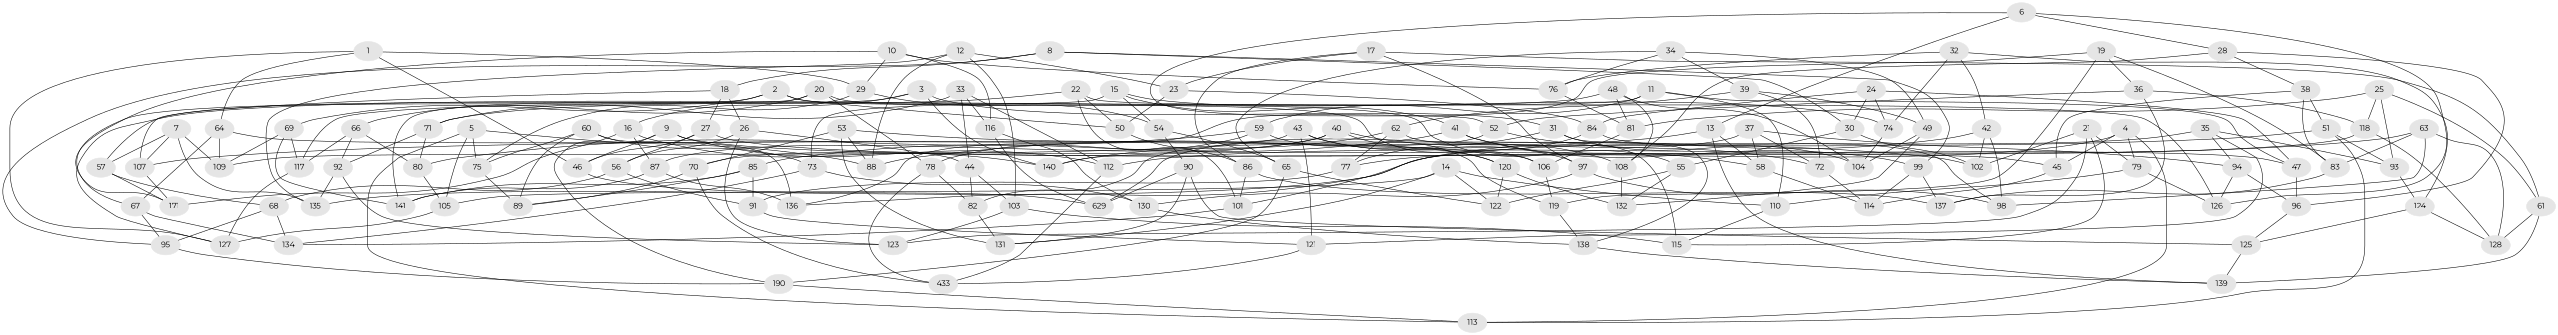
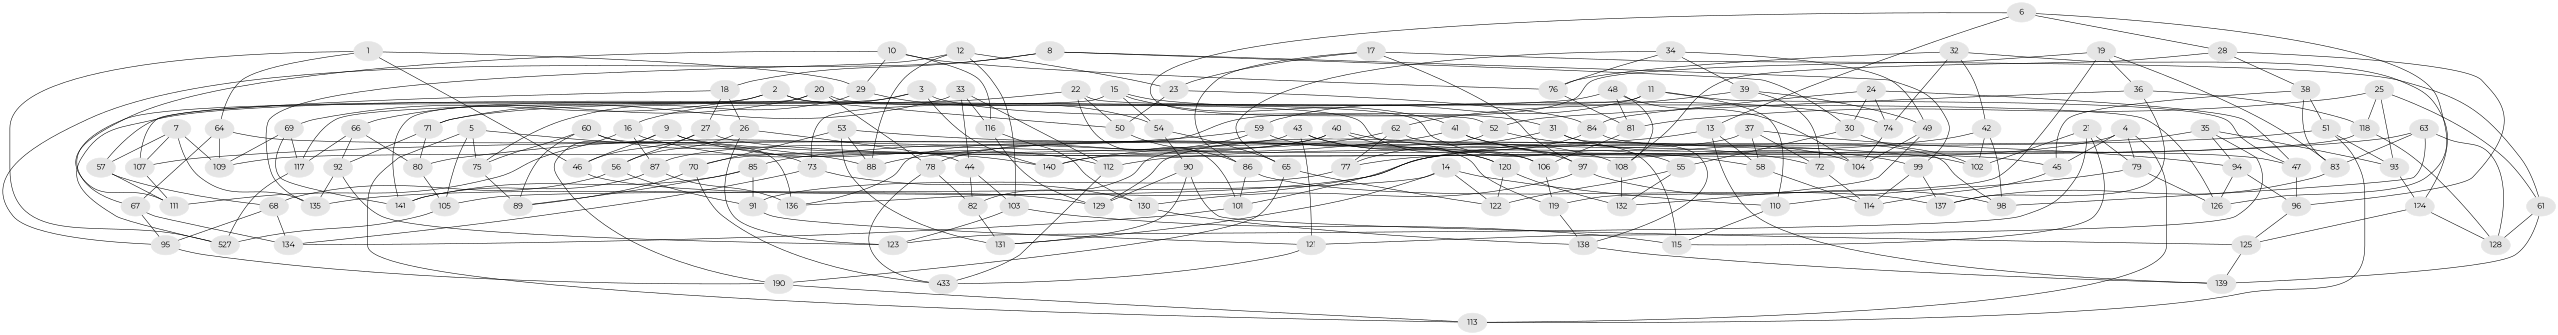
  graph {
    fontname=Montserrat
    node [color=gray90 fontname=Montserrat style=filled]
    edge [fontname=Montserrat]
    1
    29
    46
    64
-   127
+   127 [label=527]
    75
    54
-   129 [label=629]
+   129
    67
    106
    109
    2
    50
    69
    86
    95
    134
    117
    141
    119
    3
    16
    31
    57
    140
-   111 [label=171]
+   111
    87
    77
    104
    138
    68
    4
    45
    79
    113
    114
    91
    126
    110
    5
    88
    105
    89
    6
    13
    28
    52
    58
    139
    38
    96
    108
    72
    82
    7
    107
    135
    8
    18
    30
    99
    26
    27
    55
    102
    n66 [label=190]
    137
    9
    112
    n70 [label=433]
    10
    76
    116
    81
    130
    11
    47
    59
    78
    80
    115
    12
    23
    103
    84
    123
    14
    122
    131
    15
    41
    73
    74
    85
    65
    90
    136
    17
    61
    97
    128
    101
    98
    44
    56
    19
    36
    83
    118
    20
    66
    132
    92
    21
    22
    71
    24
    25
    93
    124
    51
    125
    32
    42
    33
    34
    39
    49
    62
    35
    94
    121
    37
    40
    70
    120
    43
    48
    53
    60
    63
    1 -- 29
    1 -- 46
    1 -- 64
    1 -- 127
    29 -- 75
    29 -- 54
    46 -- 129
    64 -- 67
    64 -- 106
    64 -- 109
    75 -- 89
    54 -- 65
    54 -- 90
    67 -- 95
    67 -- 134
    106 -- 119
    2 -- 67
    2 -- 106
    2 -- 50
    2 -- 69
    50 -- 86
    69 -- 109
    69 -- 117
    69 -- 141
    86 -- 137
    86 -- 101
    95 -- n66
    117 -- 127
    119 -- 138
    3 -- 16
    3 -- 31
    3 -- 57
    3 -- 140
    16 -- 140
    16 -- 111
    16 -- 87
    31 -- 77
    31 -- 104
    31 -- 138
    57 -- 111
    57 -- 68
    87 -- 141
    87 -- 136
    77 -- 91
    138 -- 139
    68 -- 95
    68 -- 134
    4 -- 77
    4 -- 45
    4 -- 79
    4 -- 113
    45 -- 114
    79 -- 126
    79 -- 110
    91 -- 121
    110 -- 115
    5 -- 75
    5 -- 113
    5 -- 88
    5 -- 105
    105 -- 127
    6 -- 126
    6 -- 13
    6 -- 28
    6 -- 52
    13 -- 88
    13 -- 58
    13 -- 139
    28 -- 38
    28 -- 96
    28 -- 108
    52 -- 72
    52 -- 82
    58 -- 114
    38 -- 45
    38 -- 83
    38 -- 51
    96 -- 125
    108 -- 132
    72 -- 114
    82 -- 131
    7 -- 109
    7 -- 57
    7 -- 107
    7 -- 135
    107 -- 111
    8 -- 95
    8 -- 18
    8 -- 30
    8 -- 99
    18 -- 107
    18 -- 26
    18 -- 27
    30 -- 55
    30 -- 102
    99 -- 114
    99 -- 137
    26 -- 123
    26 -- 44
    26 -- 56
    27 -- 46
    27 -- 47
    27 -- 56
    55 -- 122
    55 -- 132
    n66 -- 113
    9 -- 46
    9 -- 45
    9 -- n66
    9 -- 112
    112 -- n70
    10 -- 29
    10 -- 111
    10 -- 76
    10 -- 116
    76 -- 81
    116 -- 129
    116 -- 130
    81 -- 106
    130 -- 138
    11 -- 117
    11 -- 110
    11 -- 47
    11 -- 59
    47 -- 96
    59 -- 119
    59 -- 78
    59 -- 80
    78 -- 82
    78 -- n70
    80 -- 105
    12 -- 88
    12 -- 135
    12 -- 23
    12 -- 103
    23 -- 50
    23 -- 84
    103 -- 115
    103 -- 123
    84 -- 101
    84 -- 98
    14 -- 110
    14 -- 105
    14 -- 122
    14 -- 131
    15 -- 54
    15 -- 41
    15 -- 73
    15 -- 74
    41 -- 58
    41 -- 99
    41 -- 85
    73 -- 134
    73 -- 130
    74 -- 104
    85 -- 141
    85 -- 91
    85 -- 89
    65 -- n66
    65 -- 122
    90 -- 129
    90 -- 131
    90 -- 125
    17 -- 86
    17 -- 23
    17 -- 61
    17 -- 97
    61 -- 139
    61 -- 128
    97 -- 130
    97 -- 98
    101 -- 134
    44 -- 82
    44 -- 103
    56 -- 68
    56 -- 91
    19 -- 119
    19 -- 136
    19 -- 36
    19 -- 83
    36 -- 52
    36 -- 137
    36 -- 118
    83 -- 137
    118 -- 140
    118 -- 128
    20 -- 141
    20 -- 55
    20 -- 78
    20 -- 66
    66 -- 117
    66 -- 80
    66 -- 92
    92 -- 135
    92 -- 123
    21 -- 79
    21 -- 102
    21 -- 115
    21 -- 123
    22 -- 50
    22 -- 126
    22 -- 101
    22 -- 71
    71 -- 80
    71 -- 92
    24 -- 30
    24 -- 47
    24 -- 84
    24 -- 74
    25 -- 81
    25 -- 61
    25 -- 118
    25 -- 93
    93 -- 124
    124 -- 128
    124 -- 125
    51 -- 113
    51 -- 107
    51 -- 93
    125 -- 139
    32 -- 76
    32 -- 74
    32 -- 124
    32 -- 42
    42 -- 102
    42 -- 136
    42 -- 98
    33 -- 112
    33 -- 116
    33 -- 44
    33 -- 71
    34 -- 76
    34 -- 65
    34 -- 39
    34 -- 49
    39 -- 72
    39 -- 49
    39 -- 62
    49 -- 104
    49 -- 132
    62 -- 140
    62 -- 77
    62 -- 115
    35 -- 135
    35 -- 93
    35 -- 94
    35 -- 121
    94 -- 126
    94 -- 96
    121 -- n70
    37 -- 129
    37 -- 58
    37 -- 72
    37 -- 94
    40 -- 87
    40 -- 108
    40 -- 70
    40 -- 120
    70 -- 89
    70 -- n70
    120 -- 122
    120 -- 132
    43 -- 109
    43 -- 97
    43 -- 121
    43 -- 120
    48 -- 127
    48 -- 104
    48 -- 108
    48 -- 81
    53 -- 88
    53 -- 102
    53 -- 131
    53 -- 70
    60 -- 75
    60 -- 89
    60 -- 73
    60 -- 136
    63 -- 112
    63 -- 128
    63 -- 98
    63 -- 83
  }
